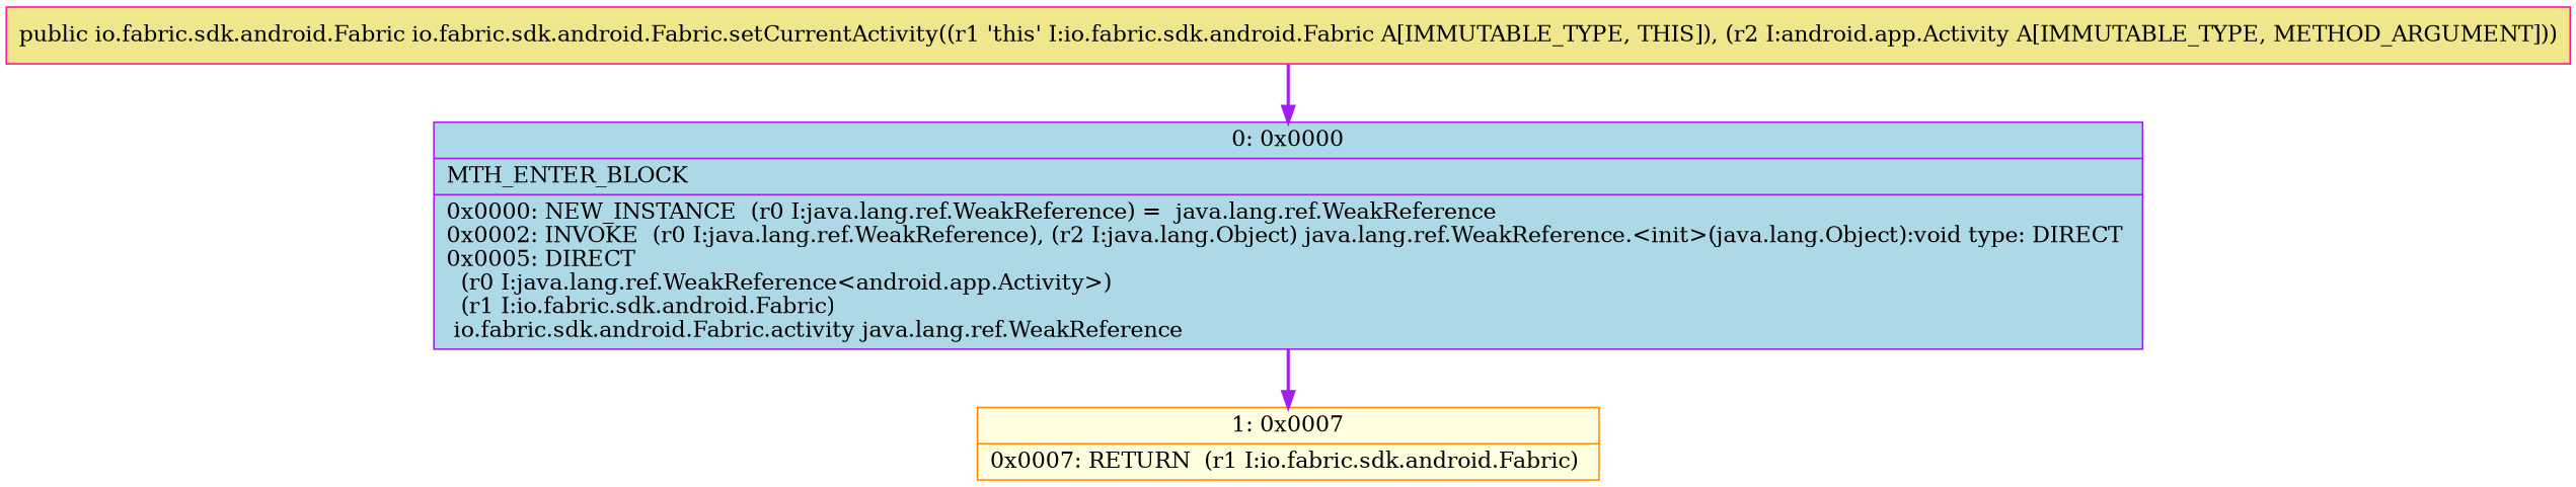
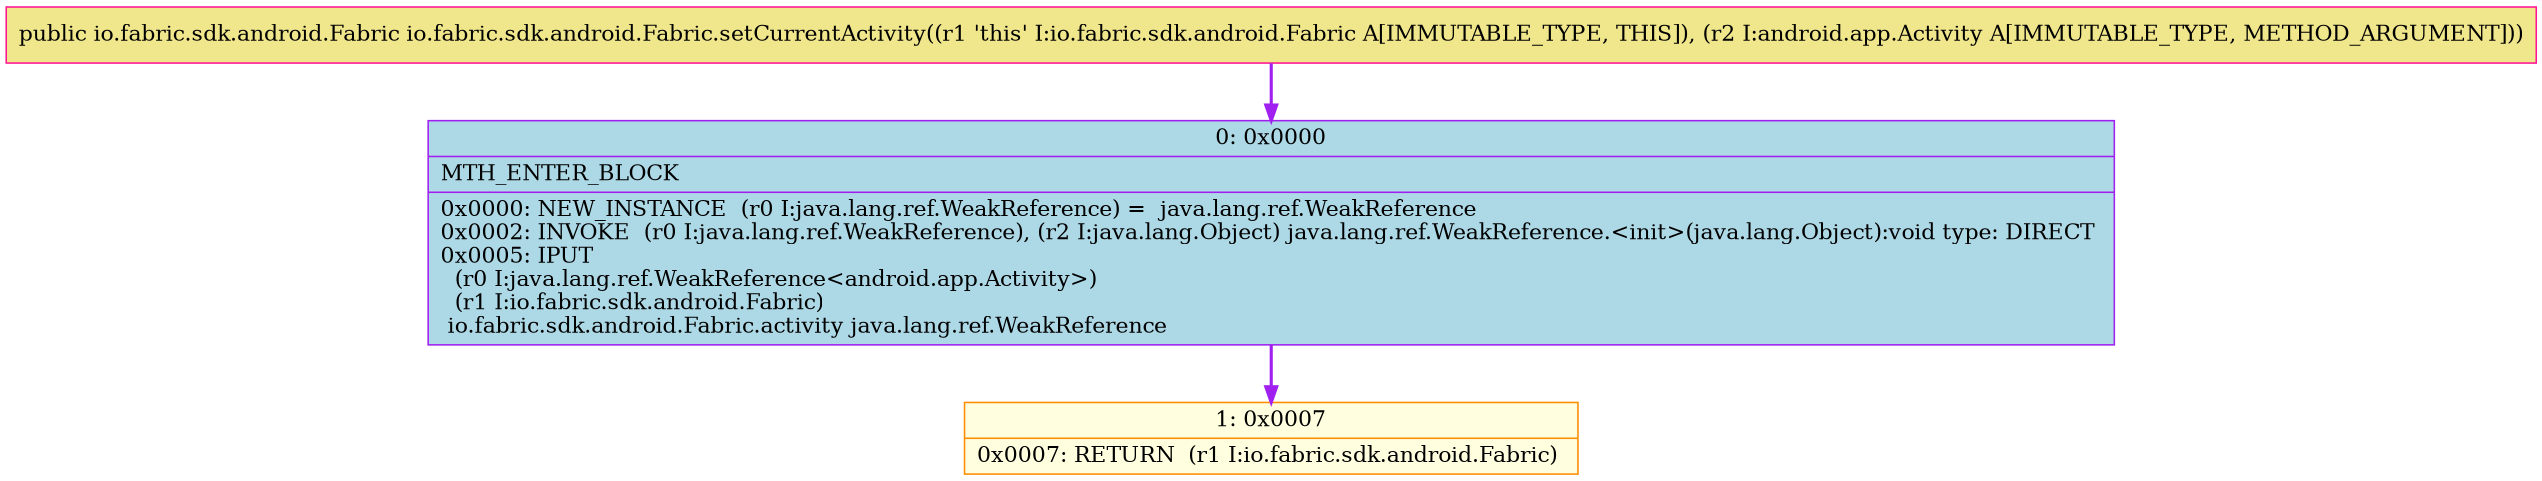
  digraph {
    node [shape=record style=filled]
    edge [color=purple style=bold]
-   n1 [label="{0\:\ 0x0000|MTH_ENTER_BLOCK\l|0x0000: NEW_INSTANCE  (r0 I:java.lang.ref.WeakReference) =  java.lang.ref.WeakReference \l0x0002: INVOKE  (r0 I:java.lang.ref.WeakReference), (r2 I:java.lang.Object) java.lang.ref.WeakReference.\<init\>(java.lang.Object):void type: DIRECT \l0x0005: DIRECT  \l  (r0 I:java.lang.ref.WeakReference\<android.app.Activity\>)\l  (r1 I:io.fabric.sdk.android.Fabric)\l io.fabric.sdk.android.Fabric.activity java.lang.ref.WeakReference \l}" fillcolor=lightblue color=purple]
+   n1 [label="{0\:\ 0x0000|MTH_ENTER_BLOCK\l|0x0000: NEW_INSTANCE  (r0 I:java.lang.ref.WeakReference) =  java.lang.ref.WeakReference \l0x0002: INVOKE  (r0 I:java.lang.ref.WeakReference), (r2 I:java.lang.Object) java.lang.ref.WeakReference.\<init\>(java.lang.Object):void type: DIRECT \l0x0005: IPUT  \l  (r0 I:java.lang.ref.WeakReference\<android.app.Activity\>)\l  (r1 I:io.fabric.sdk.android.Fabric)\l io.fabric.sdk.android.Fabric.activity java.lang.ref.WeakReference \l}" fillcolor=lightblue color=purple]
    n2 [label="{1\:\ 0x0007|0x0007: RETURN  (r1 I:io.fabric.sdk.android.Fabric) \l}" fillcolor=lightyellow color=darkorange]
    n3 [label="{public io.fabric.sdk.android.Fabric io.fabric.sdk.android.Fabric.setCurrentActivity((r1 'this' I:io.fabric.sdk.android.Fabric A[IMMUTABLE_TYPE, THIS]), (r2 I:android.app.Activity A[IMMUTABLE_TYPE, METHOD_ARGUMENT])) }" fillcolor=khaki color=deeppink]
    n1 -> n2
    n3 -> n1
  }
